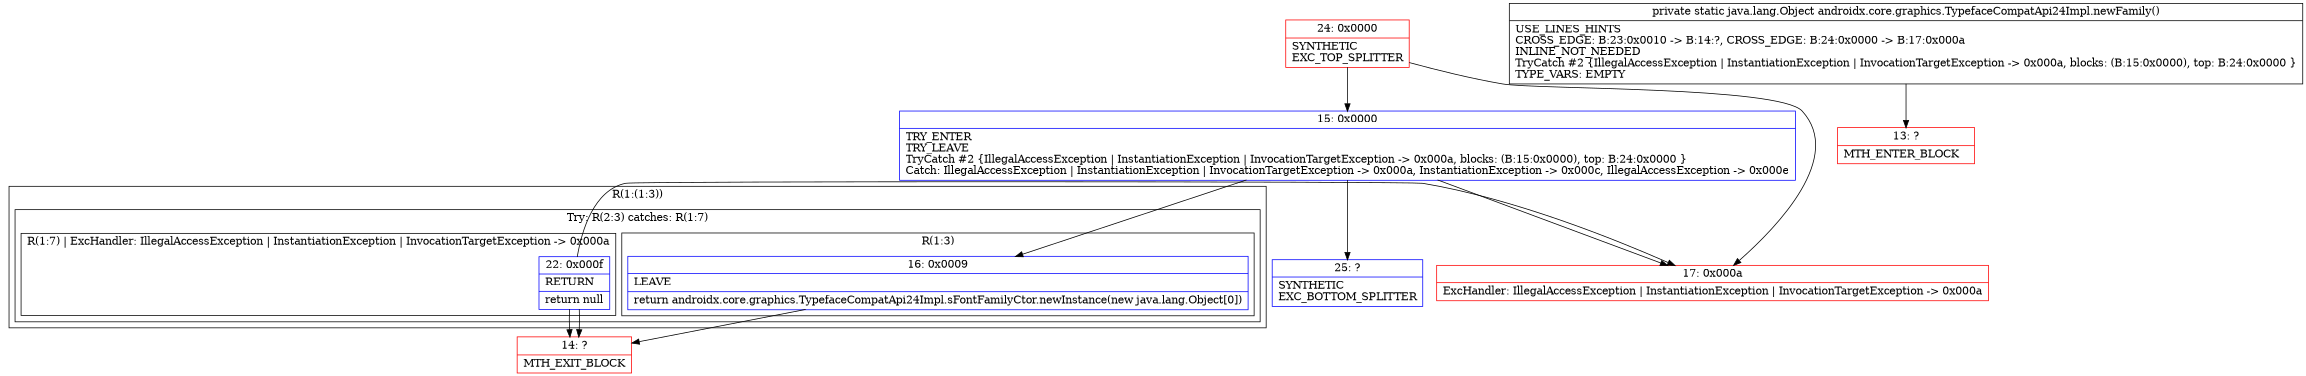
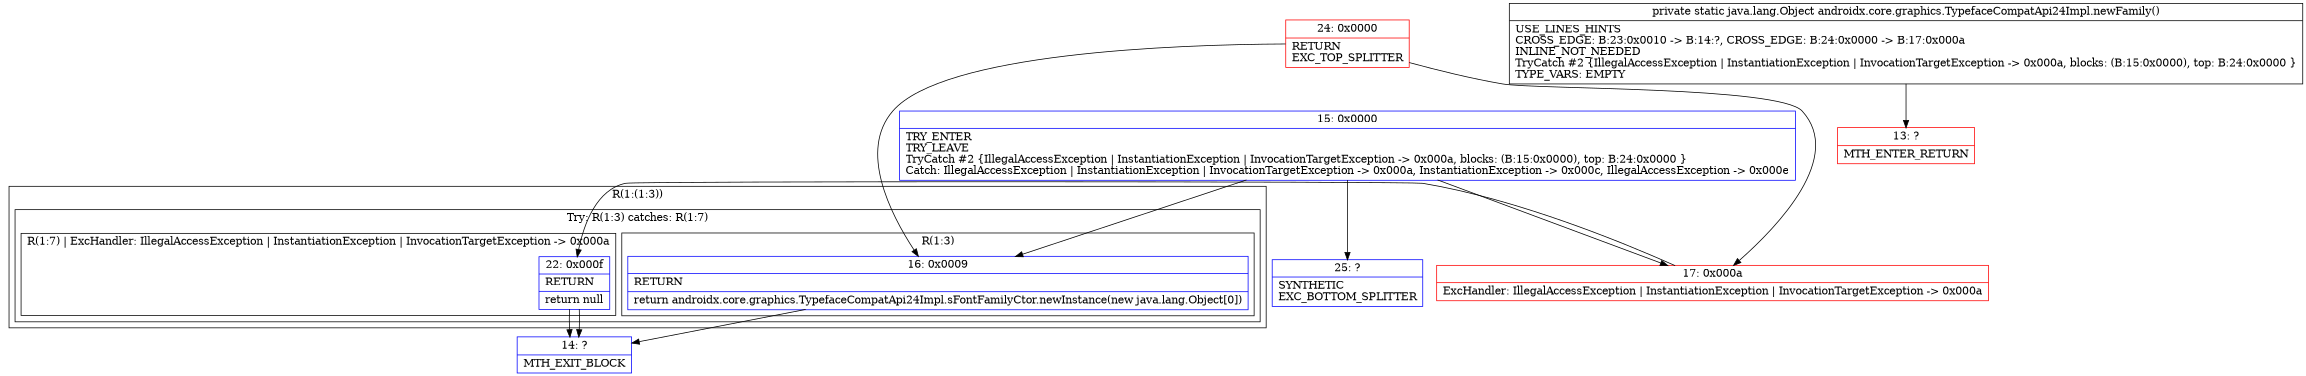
  digraph {
    node [color=blue shape=record]
-   n1 [label="{16\:\ 0x0009|LEAVE\l|return androidx.core.graphics.TypefaceCompatApi24Impl.sFontFamilyCtor.newInstance(new java.lang.Object[0])\l}"]
+   n1 [label="{16\:\ 0x0009|RETURN\l|return androidx.core.graphics.TypefaceCompatApi24Impl.sFontFamilyCtor.newInstance(new java.lang.Object[0])\l}"]
    n2 [label="{22\:\ 0x000f|RETURN\l|return null\l}"]
-   n3 [color=red label="{14\:\ ?|MTH_EXIT_BLOCK\l}"]
-   n4 [color=red label="{13\:\ ?|MTH_ENTER_BLOCK\l}"]
-   n5 [color=red label="{24\:\ 0x0000|SYNTHETIC\lEXC_TOP_SPLITTER\l}"]
+   n3 [label="{14\:\ ?|MTH_EXIT_BLOCK\l}"]
+   n4 [color=red label="{13\:\ ?|MTH_ENTER_RETURN\l}"]
+   n5 [color=red label="{24\:\ 0x0000|RETURN\lEXC_TOP_SPLITTER\l}"]
    n6 [label="{15\:\ 0x0000|TRY_ENTER\lTRY_LEAVE\lTryCatch #2 \{IllegalAccessException \| InstantiationException \| InvocationTargetException \-\> 0x000a, blocks: (B:15:0x0000), top: B:24:0x0000 \}\lCatch: IllegalAccessException \| InstantiationException \| InvocationTargetException \-\> 0x000a, InstantiationException \-\> 0x000c, IllegalAccessException \-\> 0x000e\l}"]
    n7 [color=red label="{17\:\ 0x000a|ExcHandler: IllegalAccessException \| InstantiationException \| InvocationTargetException \-\> 0x000a\l}"]
    n8 [label="{25\:\ ?|SYNTHETIC\lEXC_BOTTOM_SPLITTER\l}"]
    n9 [label="{private static java.lang.Object androidx.core.graphics.TypefaceCompatApi24Impl.newFamily()  | USE_LINES_HINTS\lCROSS_EDGE: B:23:0x0010 \-\> B:14:?, CROSS_EDGE: B:24:0x0000 \-\> B:17:0x000a\lINLINE_NOT_NEEDED\lTryCatch #2 \{IllegalAccessException \| InstantiationException \| InvocationTargetException \-\> 0x000a, blocks: (B:15:0x0000), top: B:24:0x0000 \}\lTYPE_VARS: EMPTY\l}" color=""]
    subgraph cluster_1 {
      label="R(1:(1:3))"
      subgraph cluster_2 {
-       label="Try: R(2:3) catches: R(1:7)"
+       label="Try: R(1:3) catches: R(1:7)"
        subgraph cluster_3 {
          label="R(1:3)"
          n1
        }
        subgraph cluster_4 {
          label="R(1:7) | ExcHandler: IllegalAccessException \| InstantiationException \| InvocationTargetException \-\> 0x000a\l"
          n2
        }
      }
    }
    subgraph cluster_5 {
      label="R(1:7) | ExcHandler: IllegalAccessException \| InstantiationException \| InvocationTargetException \-\> 0x000a\l"
    }
    n1 -> n3
    n2 -> n3
    n2 -> n3
-   n5 -> n6
+   n5 -> n1
    n5 -> n7
    n6 -> n1
    n6 -> n7
    n6 -> n8
-   n2 -> n7
+   n7 -> n2
    n9 -> n4
  }
